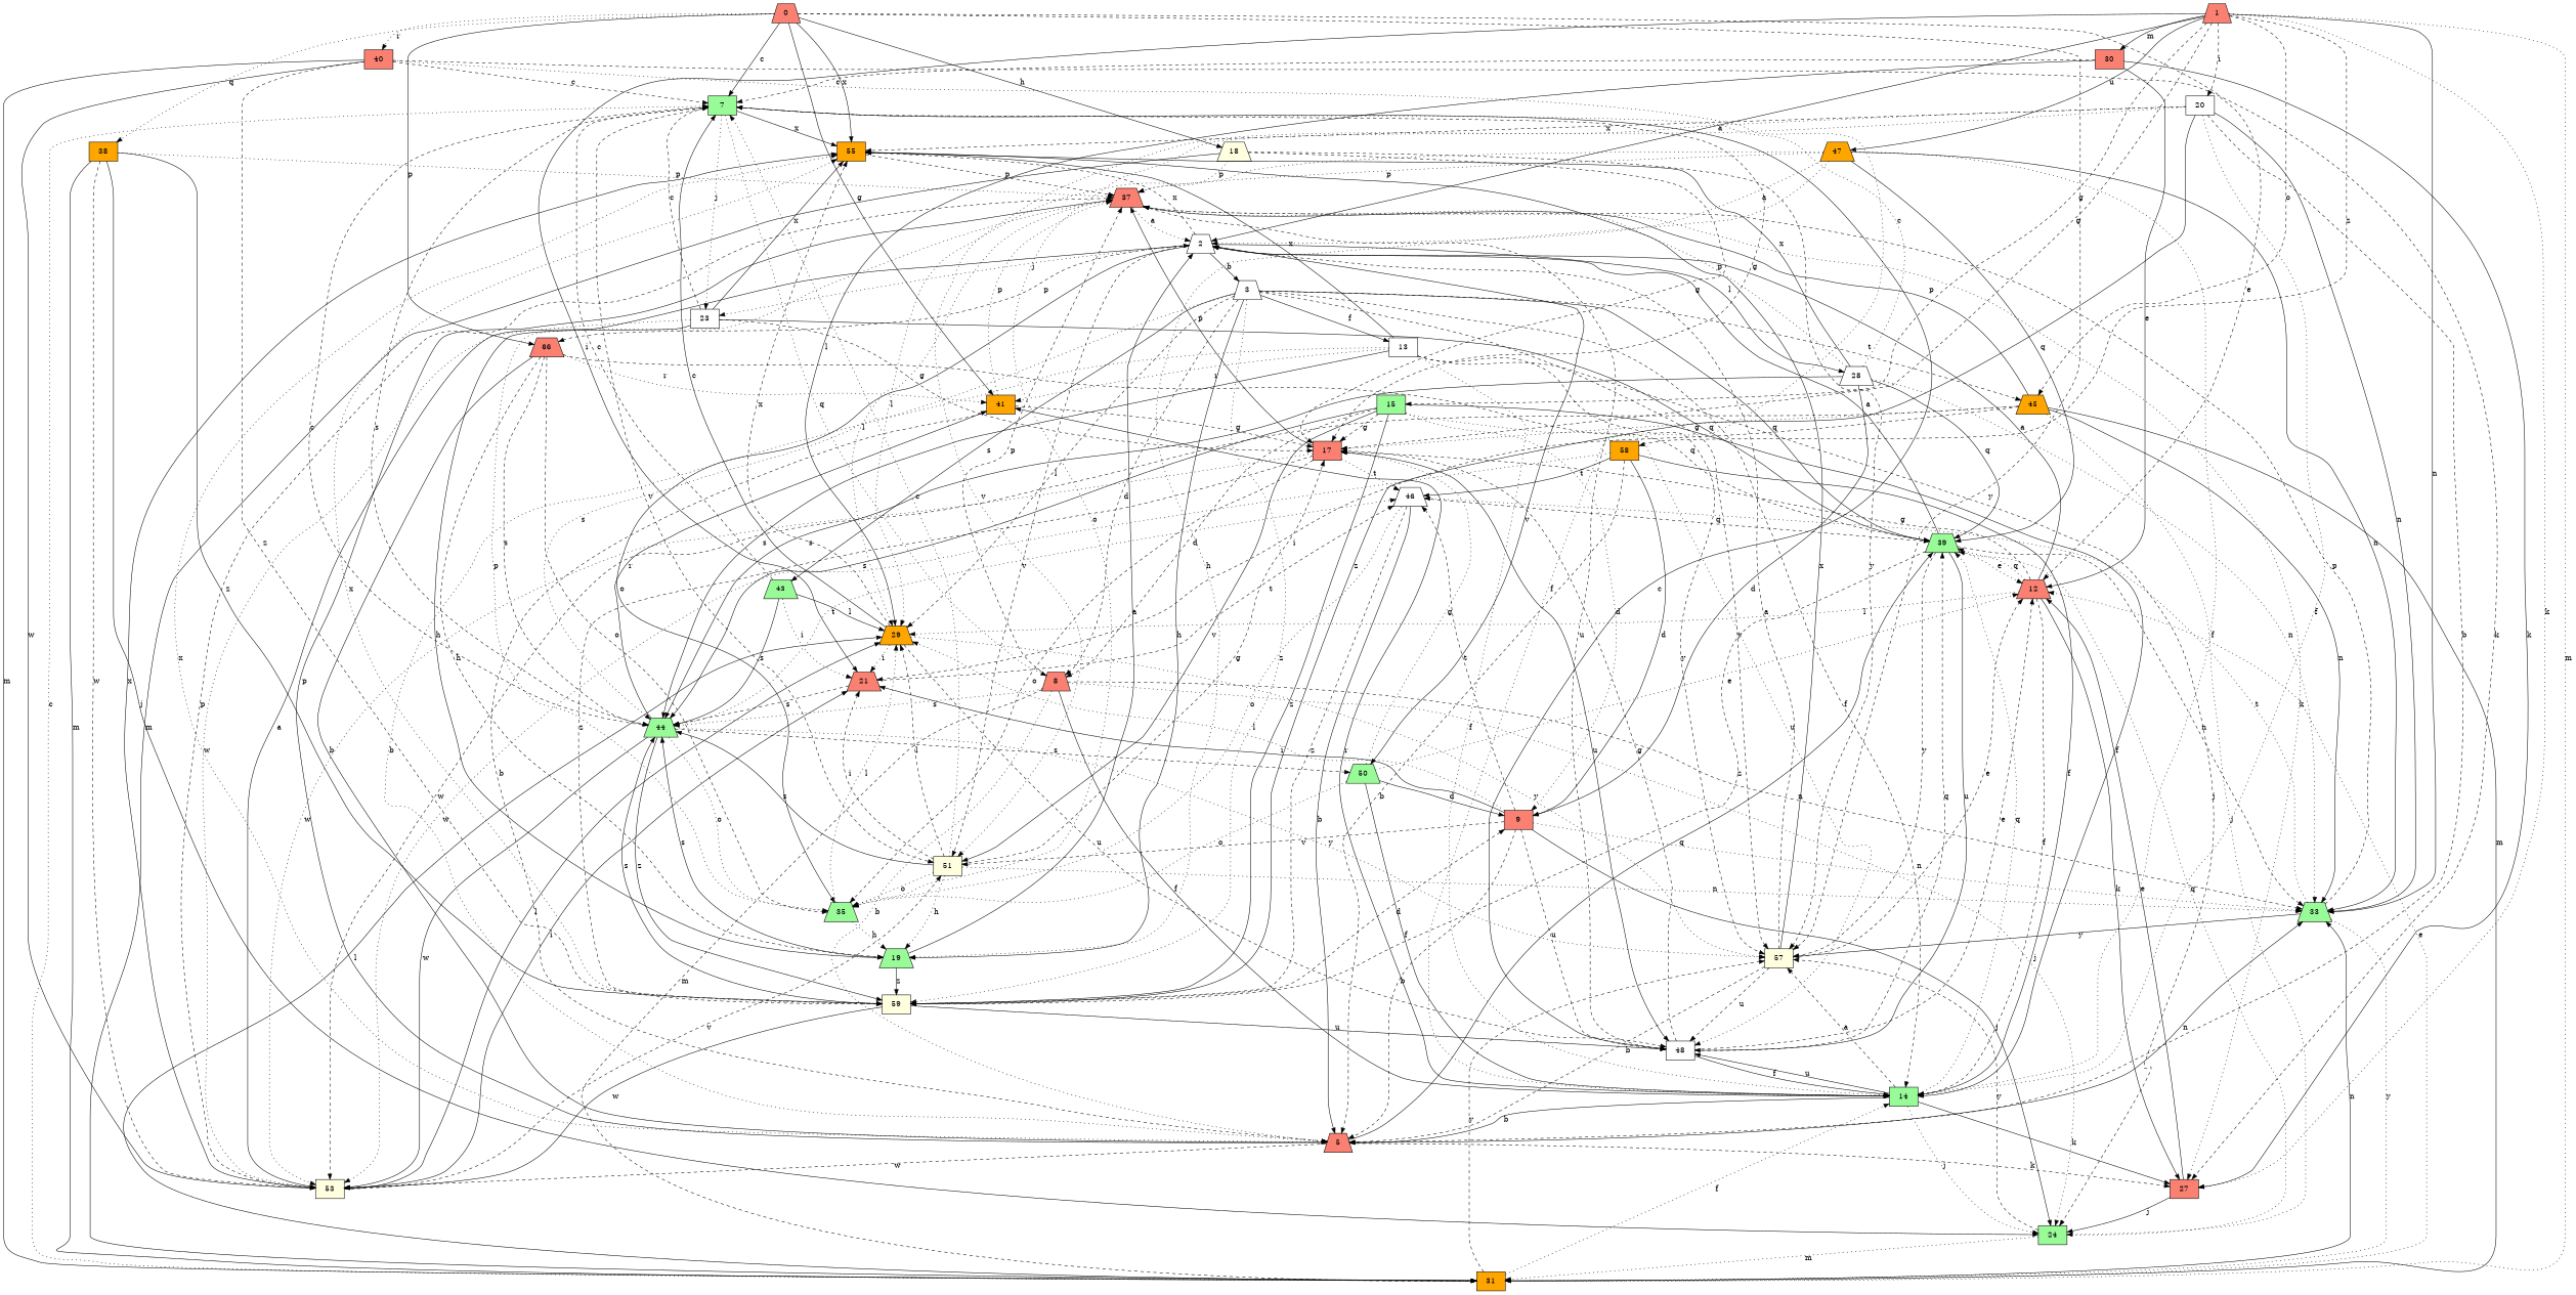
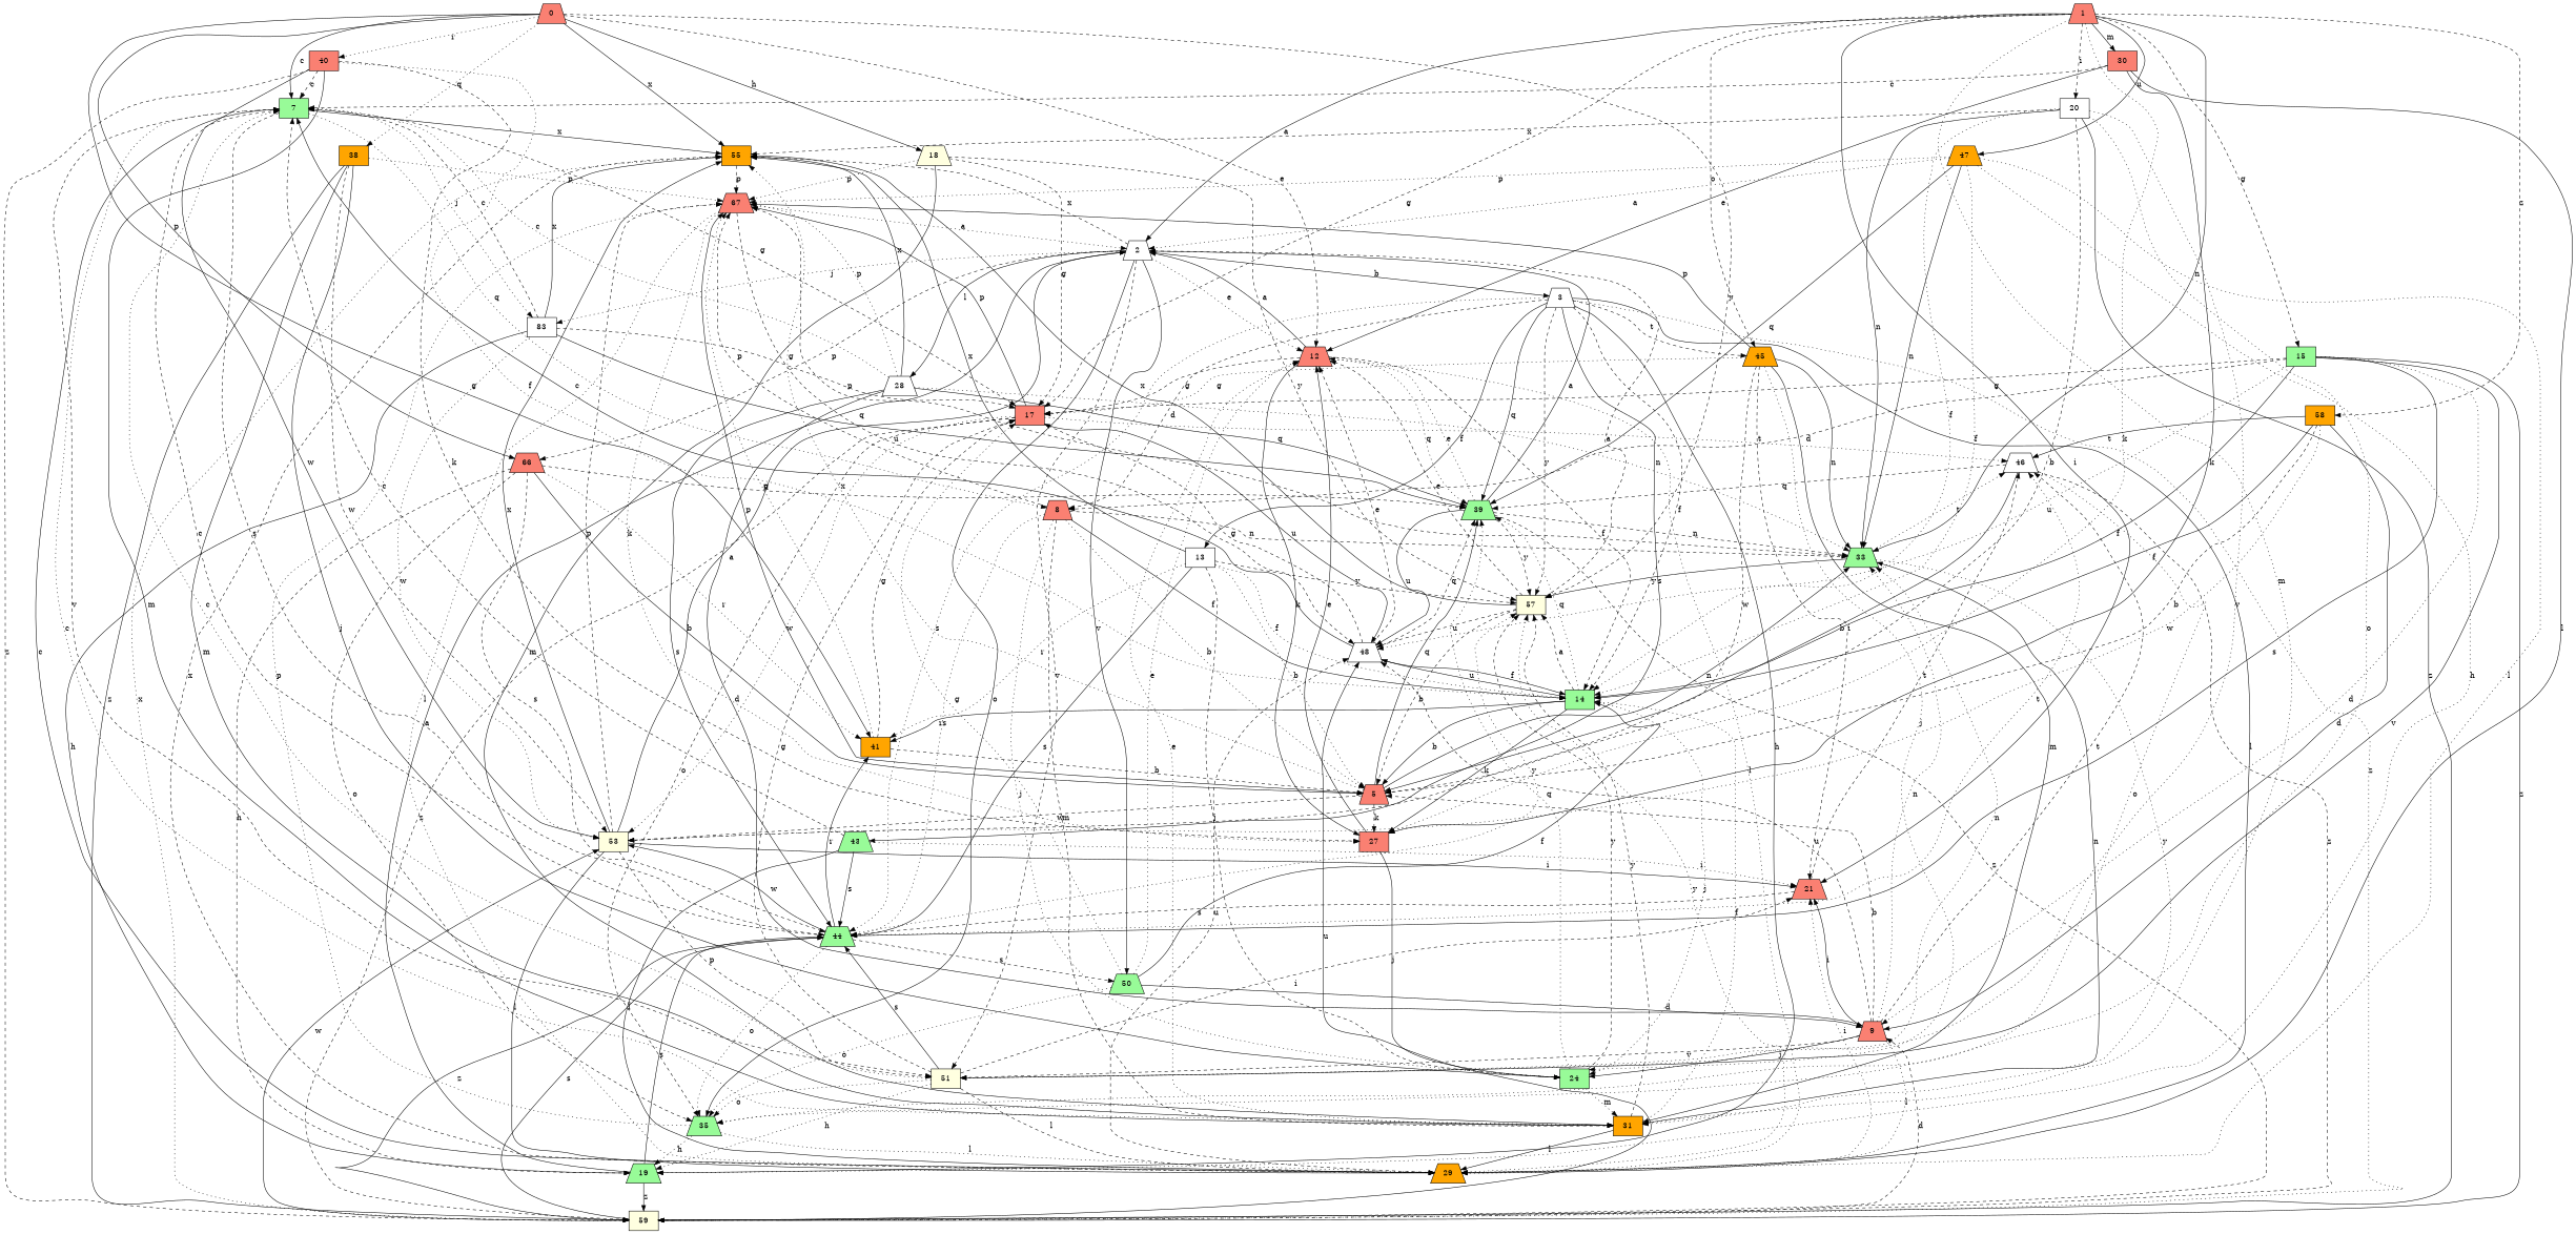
  strict digraph {
    node [fillcolor=salmon shape=trapezium style=filled]
    edge [style=solid]
    7 [fillcolor=palegreen shape=box]
    0
    12
    18 [fillcolor=lightyellow]
    n5 [label=66]
    38 [fillcolor=orange shape=box]
    40 [shape=box]
    41 [fillcolor=orange shape=box]
    55 [fillcolor=orange shape=box]
    57 [fillcolor=lightyellow shape=box]
    17 [shape=box]
-   23 [fillcolor=white shape=box]
+   23 [fillcolor=white shape=box label=83]
    51 [fillcolor=lightyellow shape=box]
    8
    44 [fillcolor=palegreen]
    2 [fillcolor=white]
    27 [shape=box]
    14 [fillcolor=palegreen shape=box]
    29 [fillcolor=orange]
    39 [fillcolor=palegreen]
    31 [fillcolor=orange shape=box]
-   37
+   37 [label=67]
    35 [fillcolor=palegreen]
    19 [fillcolor=palegreen]
    5
    59 [fillcolor=lightyellow shape=box]
    53 [fillcolor=lightyellow shape=box]
    24 [fillcolor=palegreen shape=box]
-   48 [fillcolor=white shape=box]
+   48 [fillcolor=white]
    1
    15 [fillcolor=palegreen shape=box]
    20 [fillcolor=white shape=box]
    21
    30 [shape=box]
    33 [fillcolor=palegreen]
    47 [fillcolor=orange]
    58 [fillcolor=orange shape=box]
    45 [fillcolor=orange]
    3 [fillcolor=white]
    28 [fillcolor=white]
    50 [fillcolor=palegreen]
-   9 [shape=box]
+   9
    46 [fillcolor=white]
    13 [fillcolor=white shape=box]
    43 [fillcolor=palegreen]
    7 -> 55 [label=x]
    7 -> 17 [label=g style=dashed]
    7 -> 23 [label=j style=dotted]
    7 -> 51 [label=v style=dashed]
    7 -> 8 [label=q style=dotted]
    7 -> 44 [label=s style=dashed]
    0 -> 7 [label=c]
    0 -> 12 [label=e style=dashed]
    0 -> 18 [label=h]
    0 -> n5 [label=p]
    0 -> 38 [label=q style=dotted]
    0 -> 40 [label=r style=dotted]
    0 -> 41 [label=g]
    0 -> 55 [label=x]
    0 -> 57 [label=y style=dashed]
    12 -> 17 [label=g style=dashed]
    12 -> 2 [label=a]
    12 -> 27 [label=k]
    12 -> 14 [label=f style=dashed]
    12 -> 29 [label=l style=dotted]
    12 -> 39 [label=q style=dotted]
    18 -> 57 [label=y style=dashed]
    18 -> 17 [label=g style=dashed]
    18 -> 31 [label=m]
    18 -> 37 [label=p style=dotted]
    n5 -> 41 [label=r style=dotted]
    n5 -> 44 [label=s style=dashed]
    n5 -> 39 [label=q style=dashed]
    n5 -> 35 [label=o style=dashed]
    n5 -> 19 [label=h style=dashed]
    n5 -> 5 [label=b]
    38 -> 31 [label=m]
    38 -> 37 [label=p style=dotted]
    38 -> 59 [label=z]
    38 -> 53 [label=w style=dashed]
    38 -> 24 [label=j]
    40 -> 7 [label=c style=dashed]
    40 -> 27 [label=k style=dashed]
    40 -> 14 [label=f style=dotted]
    40 -> 31 [label=m]
    40 -> 59 [label=z style=dashed]
    40 -> 53 [label=w]
    41 -> 17 [label=g style=dashed]
    41 -> 37 [label=p style=dotted]
    41 -> 5 [label=b style=dashed]
    55 -> 37 [label=p style=dashed]
    57 -> 12 [label=e style=dashed]
    57 -> 55 [label=x]
    57 -> 2 [label=a style=dashed]
    57 -> 5 [label=b style=dashed]
    57 -> 48 [label=u style=dashed]
    17 -> 37 [label=p]
    17 -> 35 [label=o style=dashed]
    17 -> 59 [label=z style=dashed]
    17 -> 53 [label=w style=dotted]
    17 -> 48 [label=u]
    17 -> 46 [label=t style=dotted]
    23 -> 7 [label=c style=dashed]
    23 -> 55 [label=x]
    23 -> 17 [label=g style=dashed]
    23 -> 39 [label=q]
    23 -> 19 [label=h]
    23 -> 53 [label=w style=dotted]
    51 -> 7 [label=c style=dotted]
    51 -> 17 [label=g style=dashed]
    51 -> 44 [label=s]
    51 -> 29 [label=l style=dashed]
    51 -> 35 [label=o style=dotted]
    51 -> 19 [label=h style=dotted]
    51 -> 21 [label=i style=dashed]
    51 -> 33 [label=n style=dotted]
    8 -> 44 [label=s style=dotted]
    8 -> 14 [label=f]
    8 -> 31 [label=m style=dashed]
    8 -> 37 [label=p style=dashed]
    8 -> 5 [label=b style=dotted]
    8 -> 24 [label=j style=dotted]
    8 -> 33 [label=n style=dashed]
    44 -> 7 [label=c style=dashed]
    44 -> 41 [label=r]
    44 -> 57 [label=y style=dotted]
    44 -> 35 [label=o style=dotted]
    44 -> 59 [label=z]
    44 -> 53 [label=w]
    44 -> 50 [label=s style=dashed]
    44 -> 46 [label=t style=dotted]
+   2 -> 12 [label=e style=dotted]
    2 -> n5 [label=p style=dashed]
    2 -> 55 [label=x style=dashed]
    2 -> 23 [label=j style=dotted]
    2 -> 51 [label=v style=dashed]
    2 -> 35 [label=o]
    2 -> 3 [label=b]
    2 -> 28 [label=l]
    2 -> 50 [label=v]
    27 -> 12 [label=e]
    27 -> 24 [label=j]
    14 -> 41 [label=r]
    14 -> 57 [label=a style=dashed]
    14 -> 27 [label=k]
    14 -> 39 [label=q style=dotted]
    14 -> 5 [label=b]
    14 -> 24 [label=j style=dotted]
    14 -> 48 [label=u]
    29 -> 7 [label=c]
    29 -> 55 [label=x style=dashed]
    29 -> 57 [label=y style=dotted]
    29 -> 48 [label=u style=dashed]
    29 -> 21 [label=i style=dotted]
    39 -> 12 [label=e style=dotted]
    39 -> 57 [label=y style=dashed]
    39 -> 2 [label=a]
    39 -> 59 [label=z style=dashed]
    39 -> 48 [label=u]
    39 -> 33 [label=n style=dashed]
    31 -> 7 [label=c style=dotted]
    31 -> 12 [label=e style=dotted]
    31 -> 57 [label=y style=dashed]
    31 -> 14 [label=f style=dotted]
    31 -> 29 [label=l]
    31 -> 33 [label=n]
    37 -> 2 [label=a style=dotted]
    37 -> 27 [label=k style=dotted]
    37 -> 29 [label=l style=dotted]
    37 -> 48 [label=u style=dashed]
    35 -> 29 [label=l style=dotted]
    35 -> 37 [label=p style=dotted]
    35 -> 19 [label=h style=dotted]
    19 -> 44 [label=s]
    19 -> 2 [label=a]
    19 -> 59 [label=z]
    5 -> 55 [label=x style=dotted]
    5 -> 27 [label=k style=dashed]
    5 -> 39 [label=q]
    5 -> 37 [label=p]
    5 -> 53 [label=w style=dashed]
    5 -> 33 [label=n]
    59 -> 55 [label=x style=dotted]
    59 -> 44 [label=s]
    59 -> 53 [label=w]
    59 -> 48 [label=u]
    59 -> 9 [label=d style=dashed]
    53 -> 55 [label=x]
-   53 -> 51 [label=v style=dashed]
+   53 -> 51 [label=p style=dashed]
    53 -> 2 [label=a]
    53 -> 29 [label=l]
    53 -> 37 [label=p style=dashed]
    53 -> 21 [label=i]
    24 -> 57 [label=y style=dashed]
    24 -> 39 [label=q style=dotted]
    24 -> 31 [label=m style=dotted]
    48 -> 7 [label=c]
    48 -> 12 [label=e style=dashed]
    48 -> 17 [label=g style=dashed]
    48 -> 14 [label=f]
    48 -> 39 [label=q style=dashed]
    1 -> 17 [label=g style=dashed]
    1 -> 2 [label=a]
    1 -> 27 [label=k style=dotted]
    1 -> 31 [label=m style=dotted]
    1 -> 15 [label=g style=dashed]
    1 -> 20 [label=i style=dashed]
    1 -> 21 [label=i]
    1 -> 30 [label=m]
    1 -> 33 [label=n]
    1 -> 47 [label=u]
    1 -> 58 [label=z style=dashed]
    1 -> 45 [label=o style=dashed]
    15 -> 17 [label=g style=dashed]
    15 -> 51 [label=v]
    15 -> 8 [label=d style=dashed]
    15 -> 44 [label=s]
    15 -> 14 [label=f]
    15 -> 59 [label=z]
    15 -> 48 [label=u style=dotted]
    15 -> 9 [label=d style=dotted]
    20 -> 55 [label=x style=dashed]
    20 -> 51 [label=v style=dotted]
    20 -> 14 [label=f style=dotted]
    20 -> 35 [label=o style=dotted]
    20 -> 5 [label=b style=dashed]
    20 -> 59 [label=z]
    20 -> 33 [label=n]
    21 -> 44 [label=s style=dashed]
    21 -> 46 [label=t style=dashed]
    30 -> 7 [label=c style=dashed]
    30 -> 12 [label=e]
    30 -> 27 [label=k]
    30 -> 29 [label=l]
    33 -> 57 [label=y]
    33 -> 31 [label=y style=dotted]
    33 -> 37 [label=p style=dashed]
    33 -> 46 [label=t style=dotted]
    47 -> 2 [label=a style=dotted]
    47 -> 14 [label=f style=dotted]
    47 -> 29 [label=l style=dotted]
    47 -> 39 [label=q]
    47 -> 37 [label=p style=dotted]
    47 -> 19 [label=h style=dotted]
    47 -> 33 [label=n]
    58 -> 14 [label=f]
    58 -> 5 [label=b style=dashed]
    58 -> 53 [label=w style=dotted]
    58 -> 9 [label=d]
    58 -> 46 [label=t]
    45 -> 17 [label=g style=dotted]
    45 -> 31 [label=m]
    45 -> 37 [label=p]
    45 -> 53 [label=w style=dashed]
    45 -> 24 [label=j style=dotted]
    45 -> 21 [label=i style=dashed]
    45 -> 33 [label=n]
    3 -> 57 [label=y style=dashed]
    3 -> 8 [label=d style=dashed]
    3 -> 44 [label=s style=dotted]
    3 -> 14 [label=f style=dashed]
-   3 -> 29 [label=l style=dashed]
+   3 -> 29 [label=l]
    3 -> 39 [label=q]
    3 -> 19 [label=h]
    3 -> 59 [label=z style=dotted]
    3 -> 45 [label=t style=dashed]
    3 -> 13 [label=f]
    3 -> 43 [label=s]
    28 -> 7 [label=c style=dotted]
    28 -> 55 [label=x]
    28 -> 44 [label=s]
    28 -> 39 [label=q]
    28 -> 37 [label=p style=dotted]
    28 -> 33 [label=n style=dotted]
    28 -> 9 [label=d]
    50 -> 12 [label=e style=dotted]
    50 -> 17 [label=g style=dotted]
    50 -> 14 [label=f]
    50 -> 35 [label=o style=dotted]
    50 -> 9 [label=d]
    9 -> 51 [label=v style=dashed]
    9 -> 29 [label=l style=dotted]
    9 -> 5 [label=b style=dashed]
    9 -> 24 [label=j]
    9 -> 48 [label=u style=dashed]
    9 -> 21 [label=i]
    9 -> 33 [label=n style=dotted]
    9 -> 46 [label=t style=dashed]
    46 -> 39 [label=q style=dashed]
    46 -> 35 [label=o style=dotted]
    46 -> 5 [label=b]
    46 -> 59 [label=z style=dashed]
    13 -> 41 [label=r style=dotted]
    13 -> 55 [label=x]
    13 -> 57 [label=y style=dashed]
    13 -> 44 [label=s]
    13 -> 14 [label=f style=dotted]
    13 -> 5 [label=b style=dotted]
    13 -> 24 [label=j style=dashed]
    43 -> 7 [label=c style=dashed]
    43 -> 44 [label=s]
    43 -> 29 [label=l]
    43 -> 21 [label=i style=dotted]
  }
